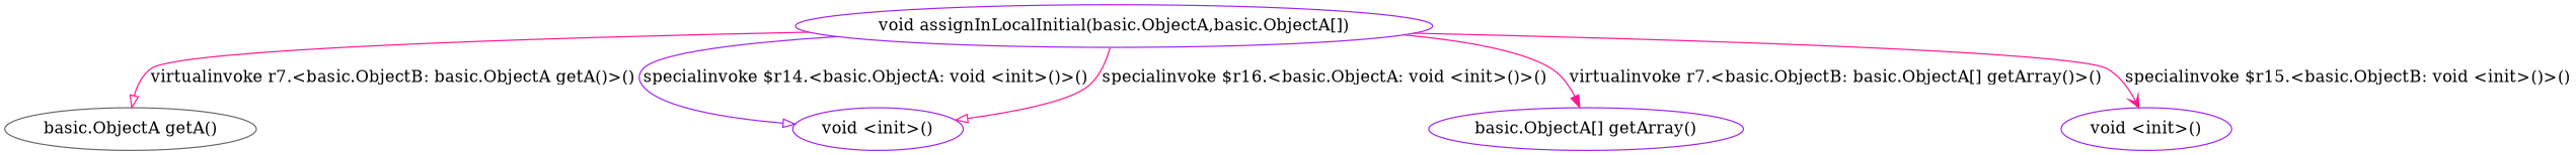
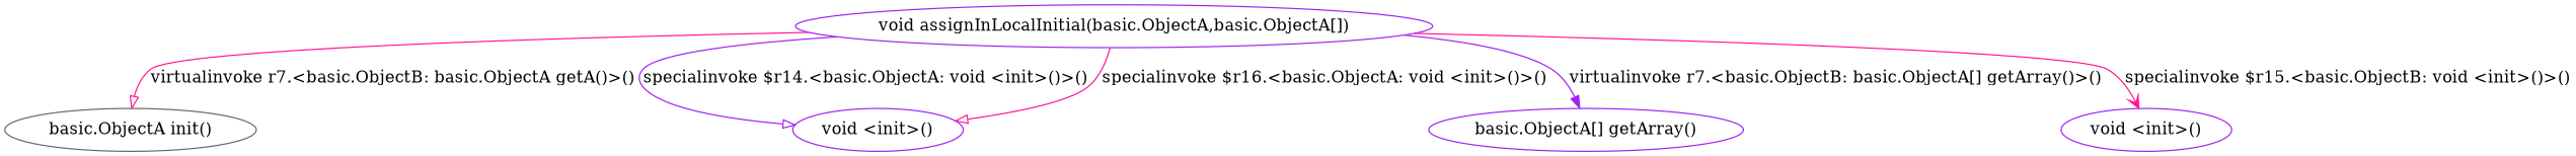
  digraph {
    node [color=purple]
    edge [arrowhead=onormal color=deeppink]
-   n1 [color=gray40 label="basic.ObjectA getA()"]
+   n1 [color=gray40 label="basic.ObjectA init()"]
    n2 [label="void <init>()"]
    n3 [label="void assignInLocalInitial(basic.ObjectA,basic.ObjectA[])"]
    n4 [label="basic.ObjectA[] getArray()"]
    n5 [label="void <init>()"]
    n3 -> n1 [label="virtualinvoke r7.<basic.ObjectB: basic.ObjectA getA()>()"]
    n3 -> n2 [color=purple label="specialinvoke $r14.<basic.ObjectA: void <init>()>()"]
    n3 -> n2 [label="specialinvoke $r16.<basic.ObjectA: void <init>()>()"]
-   n3 -> n4 [arrowhead=normal label="virtualinvoke r7.<basic.ObjectB: basic.ObjectA[] getArray()>()"]
+   n3 -> n4 [arrowhead=normal color=purple label="virtualinvoke r7.<basic.ObjectB: basic.ObjectA[] getArray()>()"]
    n3 -> n5 [arrowhead=vee label="specialinvoke $r15.<basic.ObjectB: void <init>()>()"]
  }
